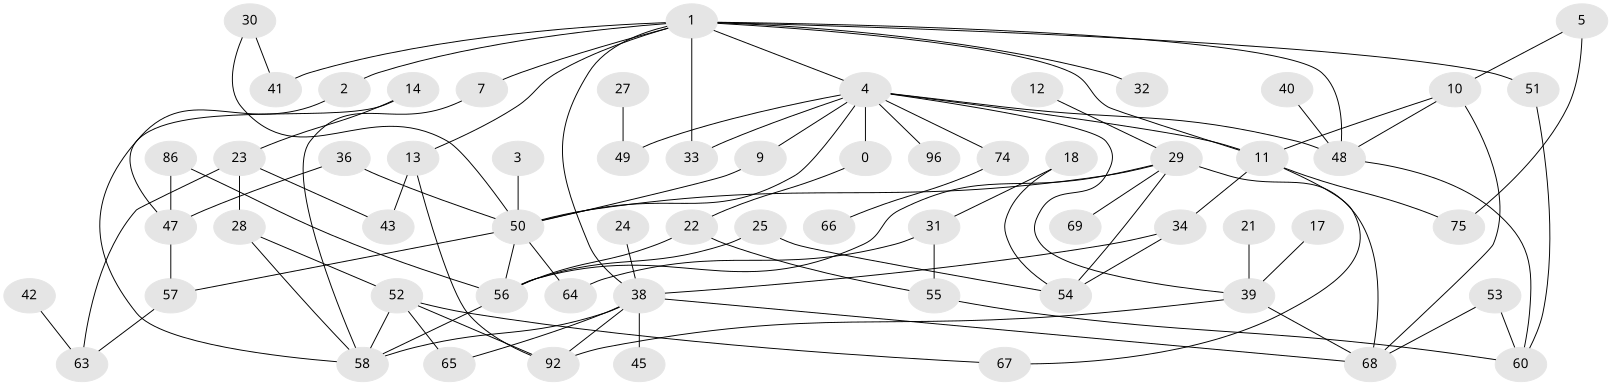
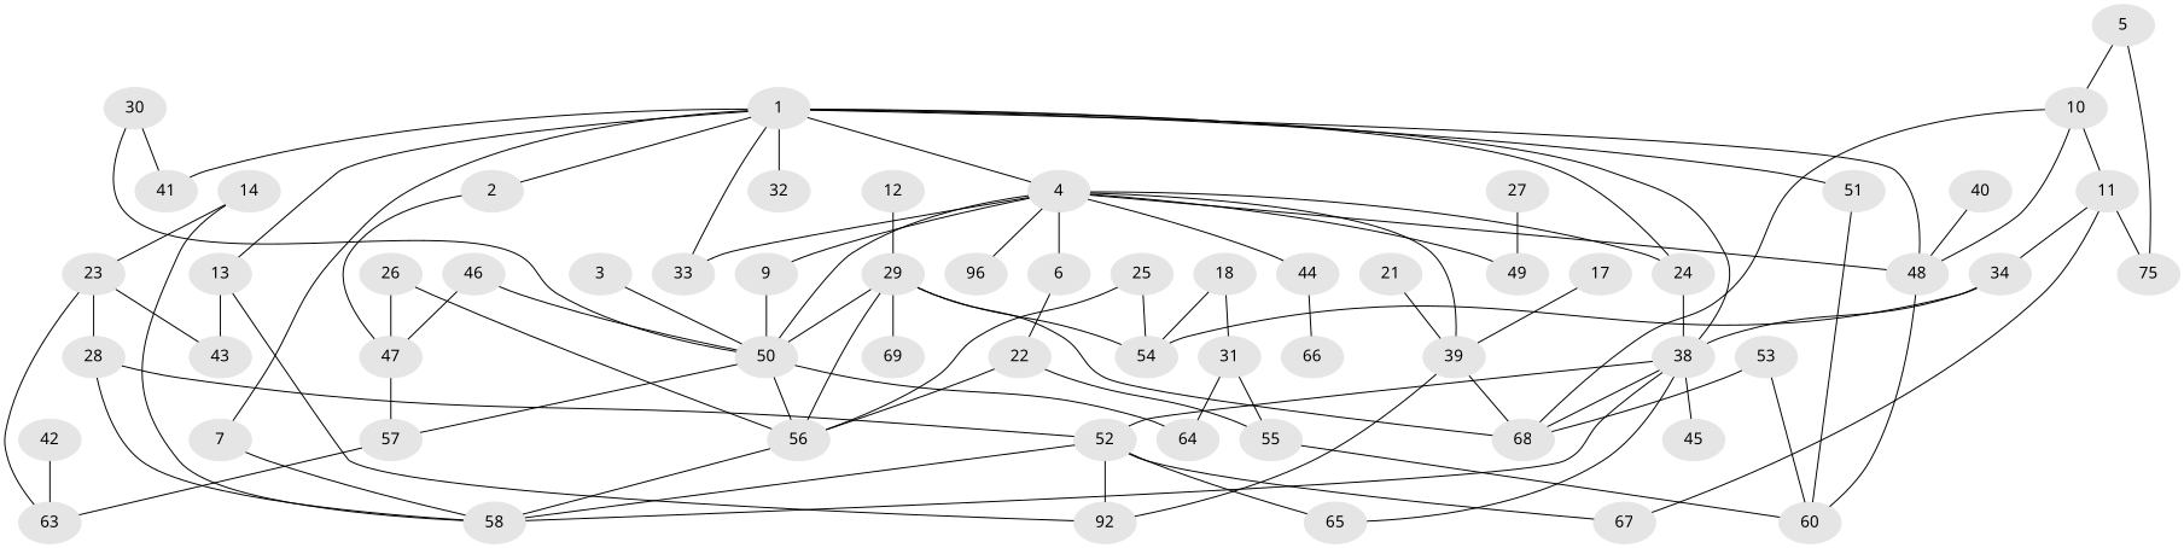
  graph {
    fontname="Noto Sans"
    node [color=gray90 fontname="Noto Sans" style=filled]
    edge [fontname="Noto Sans" weight=1.0]
    1
    2
    4
    7
    11
    13
    32
    33
    38
    41
    48
    51
    47
    50
-   6 [label=0]
+   6
    9
    39
-   44 [label=74]
+   44
    n19 [label=96]
    49
    58
    n22 [label=75]
    34
    67
    43
    n26 [label=92]
    68
    65
    52
    45
    60
    57
    3
    56
    64
    22
    66
    5
    10
    55
    54
    12
    29
    n44 [label=69]
    14
    23
    63
    28
    17
    18
    31
    25
    21
    24
-   26 [label=86]
+   26
    27
    30
-   36
+   36 [label=46]
    40
    42
    53
    1 -- 2
    1 -- 4
    1 -- 7
-   1 -- 11
+   1 -- 24
    1 -- 13
    1 -- 32
    1 -- 33
    1 -- 38
    1 -- 41
    1 -- 48
    1 -- 51
    2 -- 47
-   4 -- 11
+   4 -- 24
    4 -- 33
    4 -- 48
    4 -- 50
    4 -- 6
    4 -- 9
    4 -- 39
    4 -- 44
    4 -- n19
    4 -- 49
    7 -- 58
    11 -- n22
    11 -- 34
    11 -- 67
    13 -- 43
    13 -- n26
    38 -- 58
    38 -- 68
    38 -- 65
-   38 -- n26
+   38 -- 52
    38 -- 45
    48 -- 60
    51 -- 60
    47 -- 57
    50 -- 57
    50 -- 56
    50 -- 64
    6 -- 22
    9 -- 50
    39 -- n26
    39 -- 68
    44 -- 66
    34 -- 38
    34 -- 54
    52 -- 58
    52 -- 67
    52 -- n26
    52 -- 65
    57 -- 63
    3 -- 50
    56 -- 58
    22 -- 56
    22 -- 55
    5 -- n22
    5 -- 10
    10 -- 11
    10 -- 48
    10 -- 68
    55 -- 60
    12 -- 29
    29 -- 50
    29 -- 68
    29 -- 56
    29 -- 54
    29 -- n44
    14 -- 58
    14 -- 23
    23 -- 43
    23 -- 63
    23 -- 28
    28 -- 58
    28 -- 52
    17 -- 39
    18 -- 54
    18 -- 31
    31 -- 64
    31 -- 55
    25 -- 56
    25 -- 54
    21 -- 39
    24 -- 38
    26 -- 47
    26 -- 56
    27 -- 49
    30 -- 41
    30 -- 50
    36 -- 47
    36 -- 50
    40 -- 48
    42 -- 63
    53 -- 68
    53 -- 60
  }
